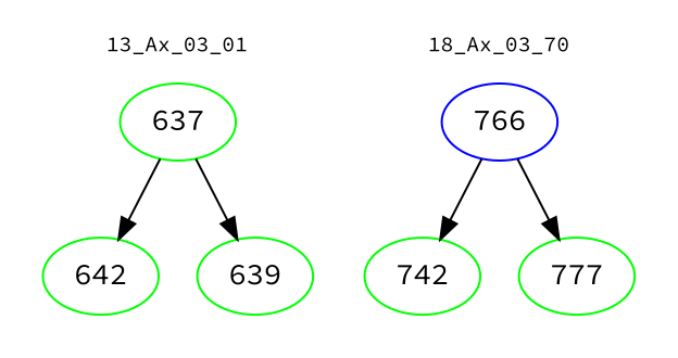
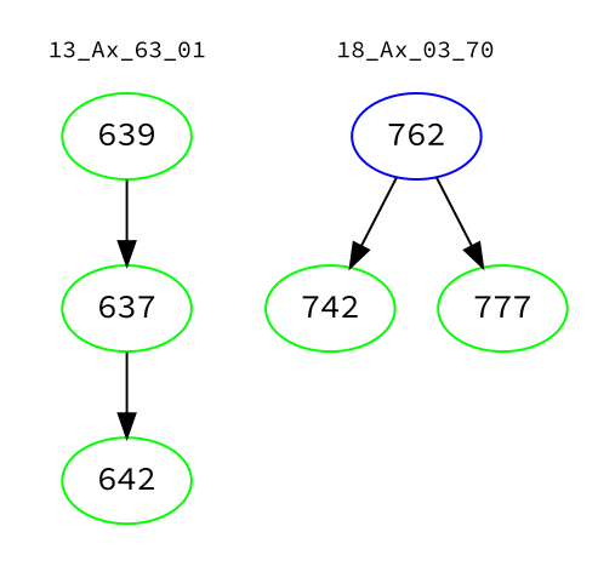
  digraph {
    fontname="Source Code Pro"
    node [color=green fontname="Source Code Pro"]
    edge [color=black fontname="Source Code Pro"]
    n1 [label=637]
    n2 [label=642]
    n3 [label=639]
-   n4 [color=blue label=766]
+   n4 [color=blue label=762]
    n5 [label=742]
    n6 [label=777]
    subgraph cluster_1 {
      color=white
      fontsize=10
-     label="13_Ax_03_01"
+     label="13_Ax_63_01"
      n1
      n2
      n3
    }
    subgraph cluster_2 {
      color=white
      fontsize=10
      label="18_Ax_03_70"
      n4
      n5
      n6
    }
    n1 -> n2
-   n1 -> n3
+   n3 -> n1
    n4 -> n5
    n4 -> n6
  }
